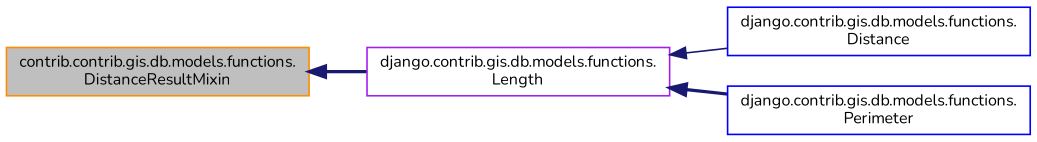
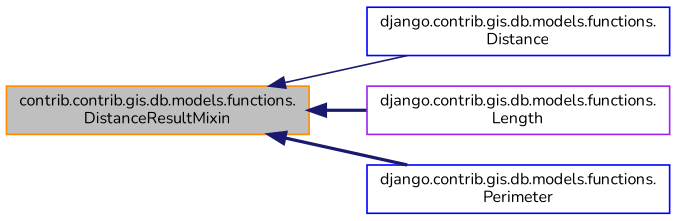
  digraph {
    fontname=Nunito
    rankdir=LR
    node [color=blue fillcolor=white fontname=Nunito fontsize=10 shape=record style=filled]
    edge [color=midnightblue dir=back fontname=Nunito fontsize=10 labelfontname=Helvetica labelfontsize=10 style=bold]
    n1 [color=darkorange fillcolor=grey75 fontcolor=black height=0.2 label="contrib.contrib.gis.db.models.functions.\lDistanceResultMixin" width=0.4]
    n2 [height=0.2 label="django.contrib.gis.db.models.functions.\lDistance" width=0.4]
    n3 [color=purple height=0.2 label="django.contrib.gis.db.models.functions.\lLength" width=0.4]
    n4 [height=0.2 label="django.contrib.gis.db.models.functions.\lPerimeter" width=0.4]
-   n3 -> n2 [style=solid]
+   n1 -> n2 [style=solid]
    n1 -> n3
-   n3 -> n4
+   n1 -> n4
  }
